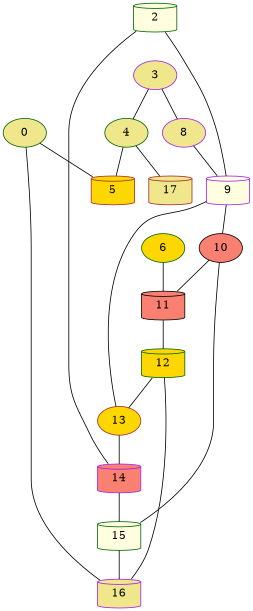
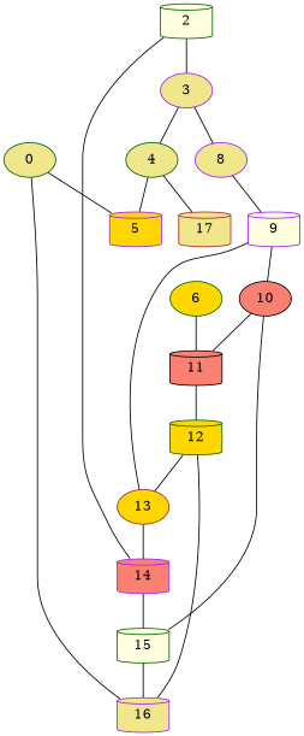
  graph {
    node [color=darkgreen fillcolor=khaki shape=cylinder style=filled]
    0 [shape=ellipse]
-   5 [color=brown fillcolor=gold]
+   5 [color=purple fillcolor=gold]
    16 [color=purple]
    2 [fillcolor=lightyellow]
    3 [color=purple shape=ellipse]
    14 [color=purple fillcolor=salmon]
    17 [color=brown]
    4 [shape=ellipse]
    8 [color=purple shape=ellipse]
    15 [fillcolor=lightyellow]
    9 [color=purple fillcolor=lightyellow]
    6 [fillcolor=gold shape=ellipse]
    11 [color=black fillcolor=salmon]
    12 [fillcolor=gold]
    10 [color=black fillcolor=salmon shape=ellipse]
    13 [color=brown fillcolor=gold shape=ellipse]
    0 -- 5
    0 -- 16
-   2 -- 9
+   2 -- 3
    2 -- 14
    3 -- 4
    3 -- 8
    14 -- 15
    4 -- 5
    4 -- 17
    8 -- 9
    15 -- 16
    9 -- 10
    9 -- 13
    6 -- 11
    11 -- 12
    12 -- 16
    12 -- 13
    10 -- 15
    10 -- 11
    13 -- 14
  }
